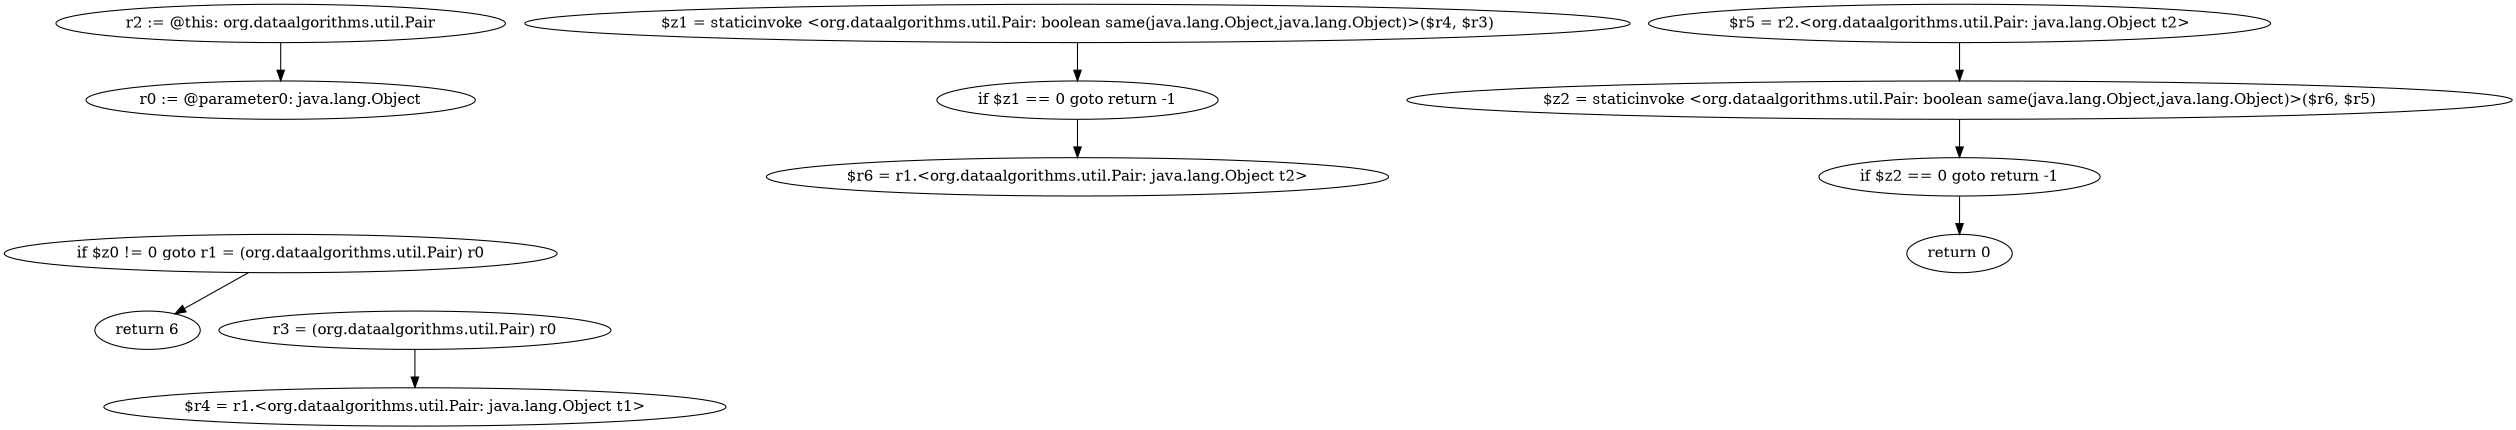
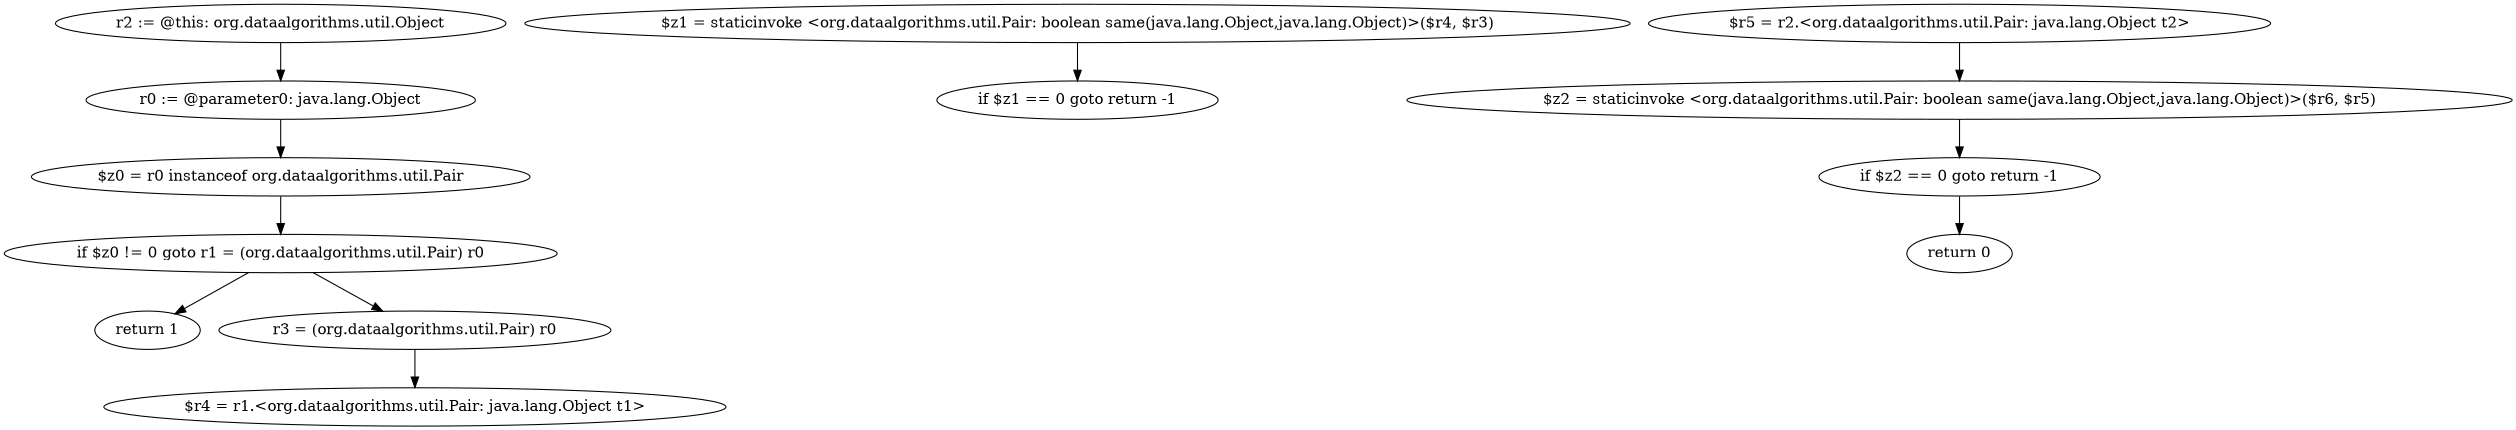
  digraph {
-   "r2 := @this: org.dataalgorithms.util.Pair"
+   "r2 := @this: org.dataalgorithms.util.Pair" [label="r2 := @this: org.dataalgorithms.util.Object"]
    "r0 := @parameter0: java.lang.Object"
+   "$z0 = r0 instanceof org.dataalgorithms.util.Pair"
    "if $z0 != 0 goto r1 = (org.dataalgorithms.util.Pair) r0"
-   "return 1" [label="return 6"]
+   "return 1"
    n6 [label="r3 = (org.dataalgorithms.util.Pair) r0"]
    "$r4 = r1.<org.dataalgorithms.util.Pair: java.lang.Object t1>"
    "$z1 = staticinvoke <org.dataalgorithms.util.Pair: boolean same(java.lang.Object,java.lang.Object)>($r4, $r3)"
    "if $z1 == 0 goto return -1"
-   "$r6 = r1.<org.dataalgorithms.util.Pair: java.lang.Object t2>"
    "$r5 = r2.<org.dataalgorithms.util.Pair: java.lang.Object t2>"
    "$z2 = staticinvoke <org.dataalgorithms.util.Pair: boolean same(java.lang.Object,java.lang.Object)>($r6, $r5)"
    "if $z2 == 0 goto return -1"
    "return 0"
    "r2 := @this: org.dataalgorithms.util.Pair" -> "r0 := @parameter0: java.lang.Object"
+   "r0 := @parameter0: java.lang.Object" -> "$z0 = r0 instanceof org.dataalgorithms.util.Pair"
+   "$z0 = r0 instanceof org.dataalgorithms.util.Pair" -> "if $z0 != 0 goto r1 = (org.dataalgorithms.util.Pair) r0"
    "if $z0 != 0 goto r1 = (org.dataalgorithms.util.Pair) r0" -> "return 1"
+   "if $z0 != 0 goto r1 = (org.dataalgorithms.util.Pair) r0" -> n6
    n6 -> "$r4 = r1.<org.dataalgorithms.util.Pair: java.lang.Object t1>"
    "$z1 = staticinvoke <org.dataalgorithms.util.Pair: boolean same(java.lang.Object,java.lang.Object)>($r4, $r3)" -> "if $z1 == 0 goto return -1"
-   "if $z1 == 0 goto return -1" -> "$r6 = r1.<org.dataalgorithms.util.Pair: java.lang.Object t2>"
    "$r5 = r2.<org.dataalgorithms.util.Pair: java.lang.Object t2>" -> "$z2 = staticinvoke <org.dataalgorithms.util.Pair: boolean same(java.lang.Object,java.lang.Object)>($r6, $r5)"
    "$z2 = staticinvoke <org.dataalgorithms.util.Pair: boolean same(java.lang.Object,java.lang.Object)>($r6, $r5)" -> "if $z2 == 0 goto return -1"
    "if $z2 == 0 goto return -1" -> "return 0"
  }
